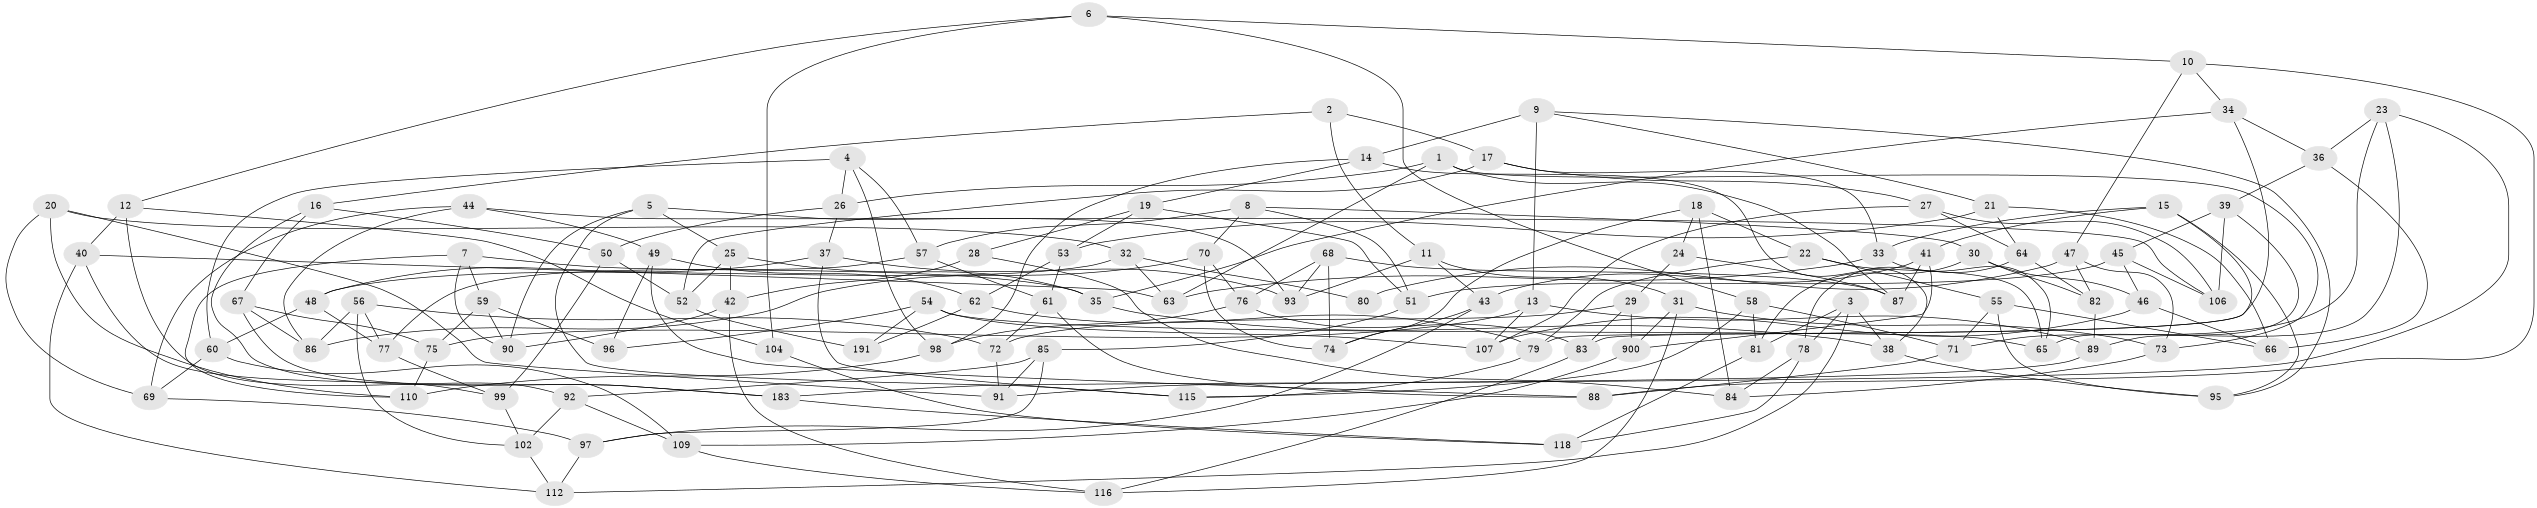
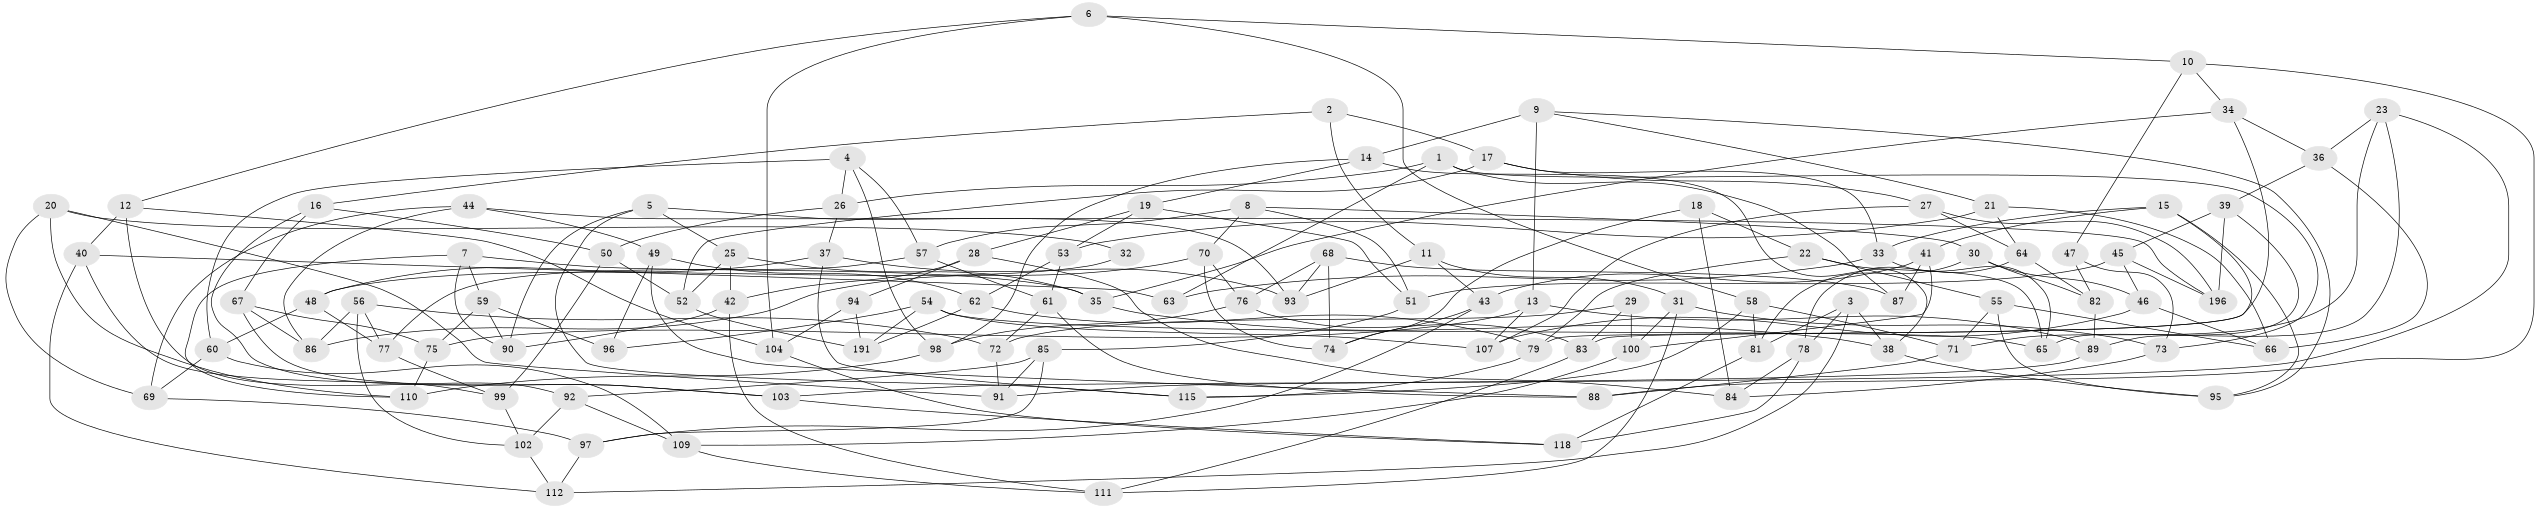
  graph {
    node [color=gray90 style=filled]
    1
    26
    63
    73
    87
    50
    37
    84
    2
    11
    16
    17
    93
    31
    43
    67
-   103 [label=183]
+   103
    33
    27
    52
-   24
    29
    3
    38
    78
    81
    112
    95
    n29 [label=118]
    4
    57
    60
    98
    77
    61
    69
    109
    110
    5
    25
    90
    n42 [label=115]
    35
    42
    6
    10
    12
    58
    104
    34
    47
    88
    40
    92
    71
    7
    59
    75
    96
    8
    30
    51
    70
    46
    82
    85
    74
    86
    76
    9
    13
    14
    21
    89
    107
    19
    53
    64
    66
    79
    36
-   80
-   100 [label=900]
-   111 [label=116]
+   100
+   111
    97
    99
    102
    28
    15
    41
    83
    65
-   106
+   106 [label=196]
    n94 [label=191]
    18
    22
    55
+   94
    62
    20
    32
    91
    48
    23
    39
    72
    45
    44
    49
    54
    56
    68
    1 -- 26
    1 -- 63
    1 -- 73
    1 -- 87
    26 -- 50
    26 -- 37
    73 -- 84
    50 -- 52
    50 -- 99
    37 -- 93
    37 -- n42
    37 -- 48
    2 -- 11
    2 -- 16
    2 -- 17
    11 -- 93
    11 -- 31
    11 -- 43
    16 -- 50
    16 -- 67
    16 -- 103
    17 -- 33
    17 -- 27
    17 -- 52
    31 -- 73
    31 -- 100
    31 -- 111
    43 -- 74
    43 -- 97
    67 -- 103
    67 -- 75
    67 -- 86
    103 -- n29
    33 -- 63
    33 -- 65
    27 -- 107
    27 -- 64
    27 -- 106
    52 -- n94
-   24 -- 87
-   24 -- 29
    29 -- 100
    29 -- 83
    29 -- 72
    3 -- 38
    3 -- 78
    3 -- 81
    3 -- 112
    38 -- 95
    78 -- 84
    78 -- n29
    81 -- n29
    4 -- 26
    4 -- 57
    4 -- 60
    4 -- 98
    57 -- 77
    57 -- 61
    60 -- 69
    60 -- 109
    98 -- 110
    77 -- 99
    61 -- 88
    61 -- 72
    69 -- 97
    109 -- 111
    5 -- 93
    5 -- 25
    5 -- 90
    5 -- n42
    25 -- 52
    25 -- 35
    25 -- 42
    35 -- 38
    42 -- 90
    42 -- 111
    6 -- 10
    6 -- 12
    6 -- 58
    6 -- 104
    10 -- 34
    10 -- 47
    10 -- 88
    12 -- 104
    12 -- 40
    12 -- 92
    58 -- 81
    58 -- n42
    58 -- 71
    104 -- n29
    34 -- 35
    34 -- 79
    34 -- 36
    47 -- 73
    47 -- 82
-   47 -- 80
    40 -- 63
    40 -- 112
    40 -- 99
    92 -- 109
    92 -- 102
    71 -- 88
    7 -- 110
    7 -- 90
    7 -- 35
    7 -- 59
    59 -- 90
    59 -- 75
    59 -- 96
    75 -- 110
    8 -- 57
    8 -- 30
    8 -- 51
    8 -- 70
    30 -- 81
    30 -- 46
    30 -- 82
    51 -- 85
    70 -- 74
    70 -- 86
    70 -- 76
    46 -- 107
    46 -- 66
    82 -- 89
    85 -- 92
    85 -- 97
    85 -- 91
    76 -- 98
    76 -- 83
    9 -- 95
    9 -- 13
    9 -- 14
    9 -- 21
    13 -- 75
    13 -- 89
    13 -- 107
    14 -- 38
    14 -- 98
    14 -- 19
    21 -- 53
    21 -- 64
    21 -- 66
    89 -- 103
    19 -- 51
    19 -- 53
    19 -- 28
    53 -- 61
    53 -- 62
    64 -- 78
    64 -- 82
    79 -- n42
    36 -- 66
    36 -- 39
    100 -- 109
    97 -- 112
    99 -- 102
    102 -- 112
    28 -- 84
    28 -- 42
+   28 -- 94
    15 -- 33
    15 -- 95
    15 -- 41
    15 -- 83
    41 -- 87
    41 -- 43
    41 -- 100
    83 -- 111
    18 -- 84
-   18 -- 24
    18 -- 74
    18 -- 22
    22 -- 79
    22 -- 65
    22 -- 55
    55 -- 95
    55 -- 71
    55 -- 66
+   94 -- 104
+   94 -- n94
    62 -- 79
    62 -- n94
    20 -- 69
    20 -- 110
    20 -- 32
    20 -- 91
-   32 -- 63
-   32 -- 80
    32 -- 48
    48 -- 60
    48 -- 77
    23 -- 71
    23 -- 89
    23 -- 36
    23 -- 91
    39 -- 65
    39 -- 106
    39 -- 45
    72 -- 91
    45 -- 51
    45 -- 46
    45 -- 106
    44 -- 69
    44 -- 86
    44 -- 106
    44 -- 49
    49 -- 88
    49 -- 96
    49 -- 62
    54 -- 96
    54 -- 107
    54 -- 65
    54 -- n94
    56 -- 77
    56 -- 86
    56 -- 102
    56 -- 72
    68 -- 87
    68 -- 93
    68 -- 74
    68 -- 76
  }
